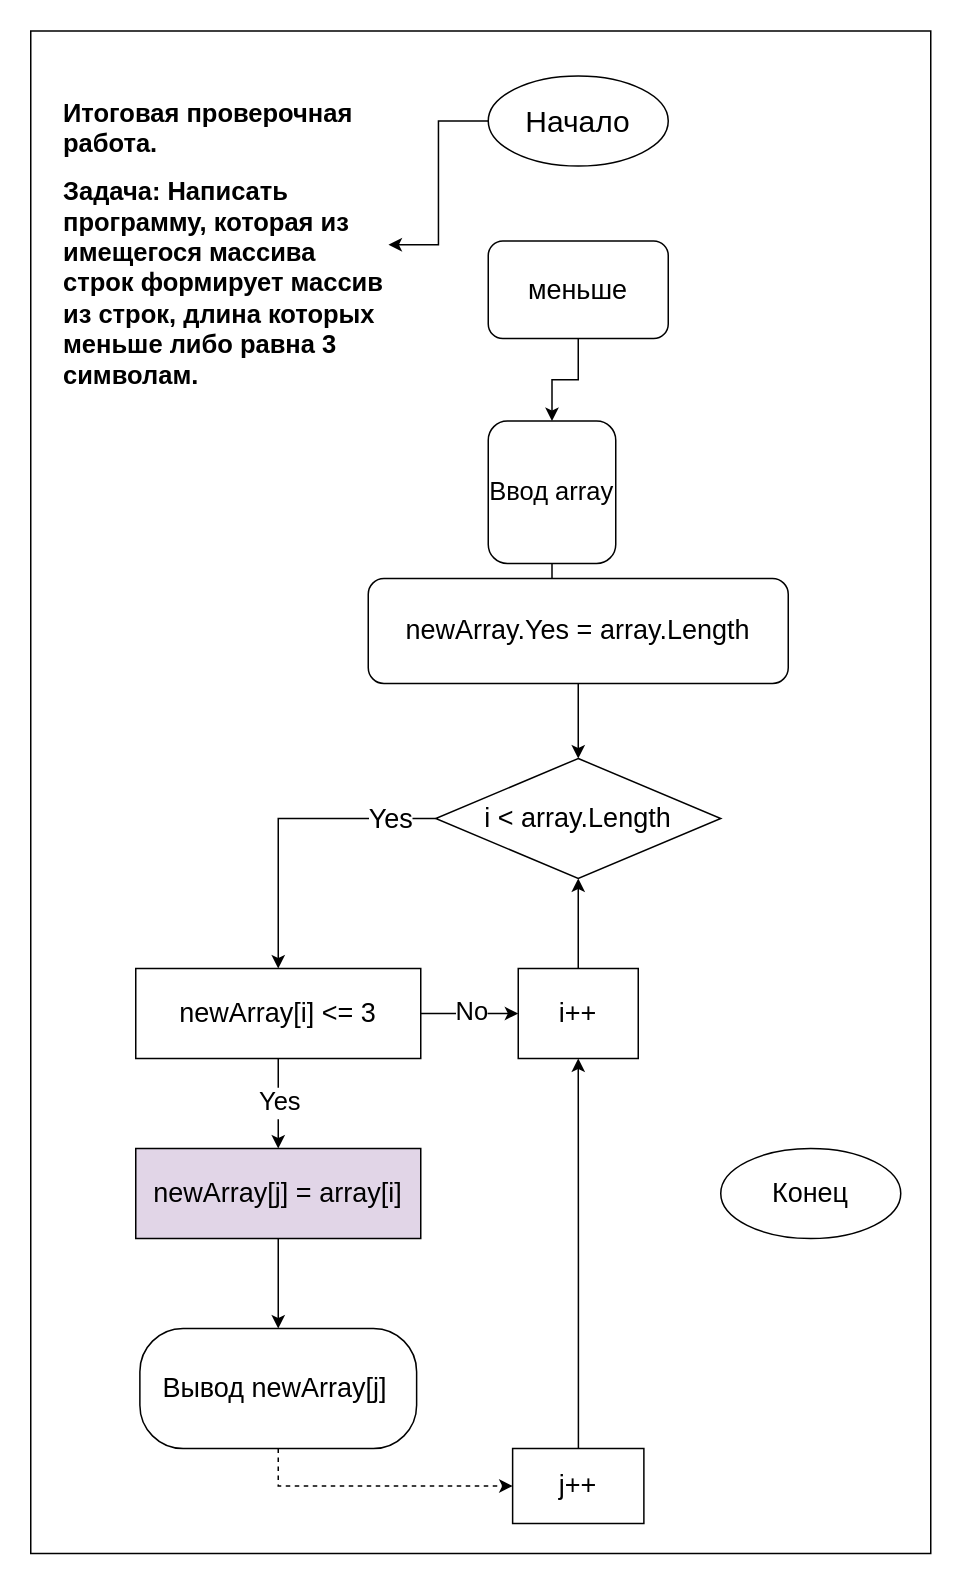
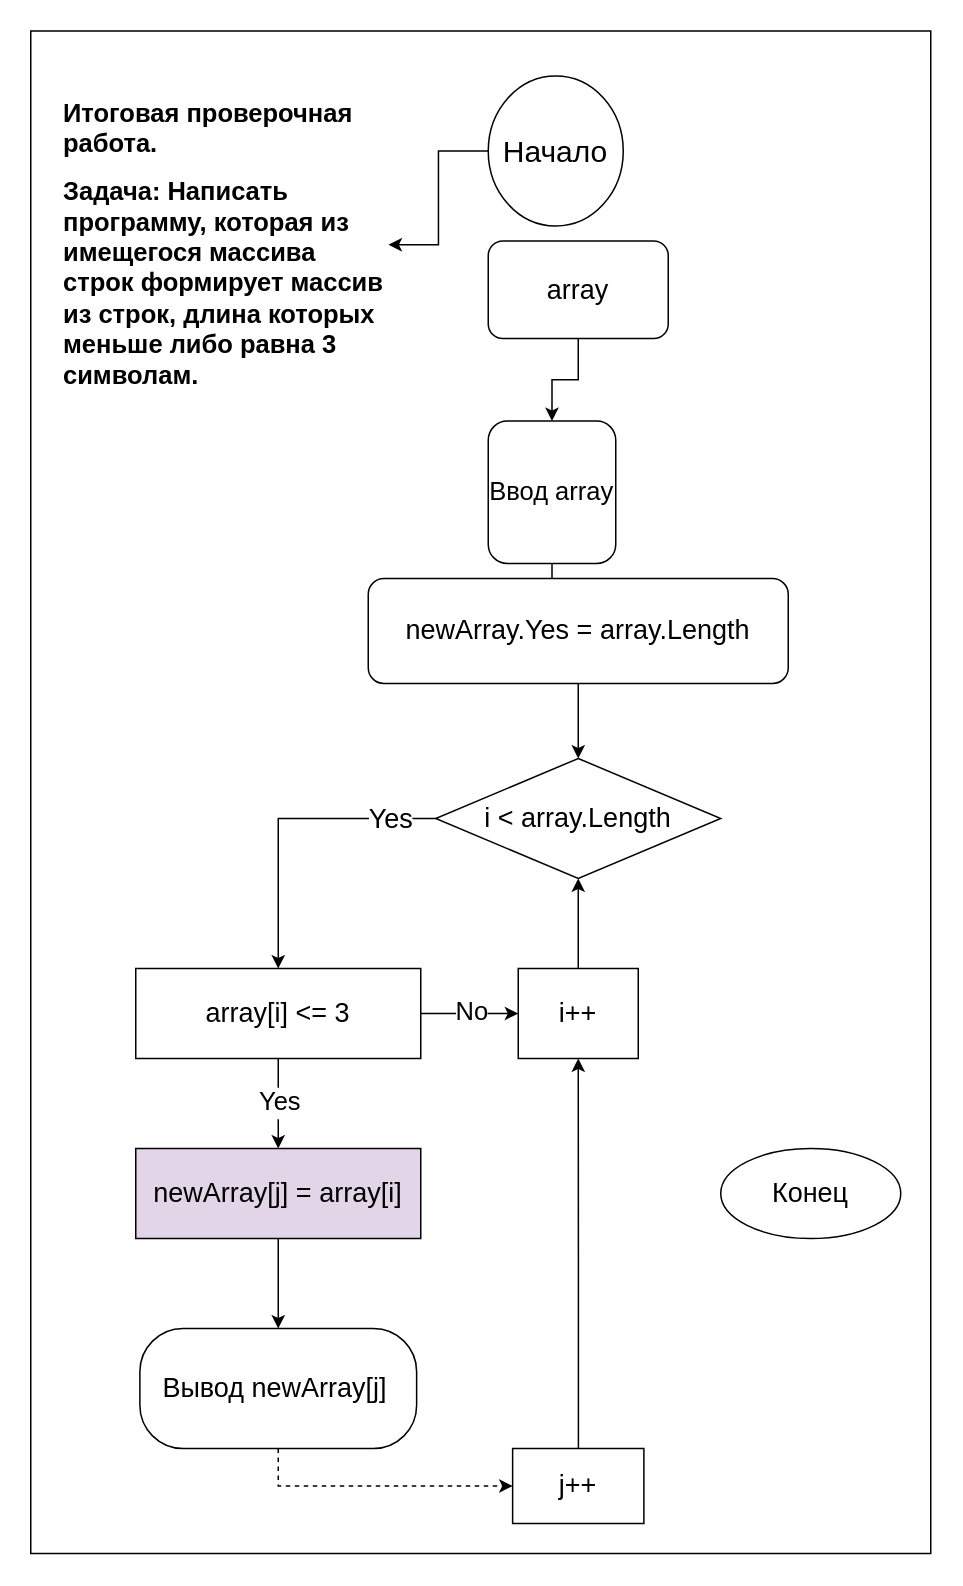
  <mxCell id="0" />
  <mxCell id="1" parent="0" />
  <mxCell id="2" value="" style="rounded=0;whiteSpace=wrap;html=1;fontSize=18;fillColor=none;" parent="1" vertex="1"><mxGeometry x="20" y="20" width="600" height="1015" as="geometry" /></mxCell>
  <mxCell id="3" style="edgeStyle=orthogonalEdgeStyle;rounded=0;orthogonalLoop=1;jettySize=auto;html=1;fontSize=18;" parent="1" source="4" target="12" edge="1"><mxGeometry relative="1" as="geometry" /></mxCell>
- <mxCell id="4" value="&lt;span style=&quot;font-size: 20px;&quot;&gt;Начало&lt;/span&gt;" style="ellipse;whiteSpace=wrap;html=1;" parent="1" vertex="1"><mxGeometry x="325" y="50" width="120" height="60" as="geometry" /></mxCell>
+ <mxCell id="4" value="&lt;span style=&quot;font-size: 20px;&quot;&gt;Начало&lt;/span&gt;" style="ellipse;whiteSpace=wrap;html=1;" parent="1" vertex="1"><mxGeometry x="325" y="50" width="90" height="100" as="geometry" /></mxCell>
  <mxCell id="5" value="Вывод newArray[j]&amp;nbsp;" style="rounded=1;whiteSpace=wrap;html=1;fontFamily=Helvetica;fontSize=18;fontColor=default;align=center;strokeColor=default;fillColor=default;arcSize=36;" parent="1" vertex="1"><mxGeometry x="92.75" y="885" width="184.5" height="80" as="geometry" /></mxCell>
  <mxCell id="6" value="Конец" style="ellipse;whiteSpace=wrap;html=1;fontFamily=Helvetica;fontSize=18;fontColor=default;align=center;strokeColor=default;fillColor=default;" parent="1" vertex="1"><mxGeometry x="480" y="765" width="120" height="60" as="geometry" /></mxCell>
  <mxCell id="7" value="" style="edgeStyle=orthogonalEdgeStyle;rounded=0;orthogonalLoop=1;jettySize=auto;html=1;fontSize=18;" parent="1" source="11" target="17" edge="1"><mxGeometry relative="1" as="geometry"><Array as="points"><mxPoint x="340" y="545" /><mxPoint x="340" y="545" /></Array></mxGeometry></mxCell>
  <mxCell id="8" value="Yes" style="edgeLabel;html=1;align=center;verticalAlign=middle;resizable=0;points=[];fontSize=18;" parent="7" vertex="1" connectable="0"><mxGeometry x="-0.167" y="-1" relative="1" as="geometry"><mxPoint x="54" y="1" as="offset" /></mxGeometry></mxCell>
  <mxCell id="9" value="" style="edgeStyle=orthogonalEdgeStyle;rounded=0;orthogonalLoop=1;jettySize=auto;html=1;fontSize=13;entryX=0.5;entryY=0;entryDx=0;entryDy=0;exitX=0.5;exitY=1;exitDx=0;exitDy=0;" parent="1" source="19" target="5" edge="1"><mxGeometry relative="1" as="geometry"><mxPoint x="550" y="595" as="targetPoint" /></mxGeometry></mxCell>
  <mxCell id="10" value="&lt;br&gt;" style="edgeLabel;html=1;align=center;verticalAlign=middle;resizable=0;points=[];fontSize=13;" parent="9" vertex="1" connectable="0"><mxGeometry x="0.088" y="-2" relative="1" as="geometry"><mxPoint as="offset" /></mxGeometry></mxCell>
  <mxCell id="11" value="i &amp;lt; array.Length" style="rhombus;whiteSpace=wrap;html=1;fontSize=18;" parent="1" vertex="1"><mxGeometry x="290" y="505" width="190" height="80" as="geometry" /></mxCell>
  <mxCell id="12" value="&lt;h1 style=&quot;font-size: 17px;&quot;&gt;&lt;font style=&quot;font-size: 17px;&quot;&gt;Итоговая проверочная работа.&lt;/font&gt;&lt;/h1&gt;&lt;h1 style=&quot;font-size: 17px;&quot;&gt;&lt;font style=&quot;font-size: 17px;&quot;&gt;Задача: Написать программу, которая из имещегося массива строк&amp;nbsp;&lt;/font&gt;формирует массив из строк, длина которых меньше либо равна 3 символам.&amp;nbsp;&lt;/h1&gt;" style="rounded=1;whiteSpace=wrap;html=1;fontFamily=Helvetica;fontSize=17;fontColor=default;align=left;strokeColor=none;fillColor=none;gradientColor=none;" parent="1" vertex="1"><mxGeometry x="40" y="40" width="218.5" height="245" as="geometry" /></mxCell>
  <mxCell id="13" style="edgeStyle=orthogonalEdgeStyle;rounded=0;orthogonalLoop=1;jettySize=auto;html=1;entryX=0;entryY=0.5;entryDx=0;entryDy=0;fontSize=17;" edge="1" parent="1" source="17" target="23"><mxGeometry relative="1" as="geometry" /></mxCell>
  <mxCell id="14" value="No" style="edgeLabel;html=1;align=center;verticalAlign=middle;resizable=0;points=[];fontSize=17;" vertex="1" connectable="0" parent="13"><mxGeometry x="0.009" y="1" relative="1" as="geometry"><mxPoint as="offset" /></mxGeometry></mxCell>
  <mxCell id="15" style="edgeStyle=orthogonalEdgeStyle;rounded=0;orthogonalLoop=1;jettySize=auto;html=1;entryX=0.5;entryY=0;entryDx=0;entryDy=0;fontSize=17;" edge="1" parent="1" source="17" target="19"><mxGeometry relative="1" as="geometry" /></mxCell>
  <mxCell id="16" value="Yes" style="edgeLabel;html=1;align=center;verticalAlign=middle;resizable=0;points=[];fontSize=17;" vertex="1" connectable="0" parent="15"><mxGeometry x="-0.049" relative="1" as="geometry"><mxPoint as="offset" /></mxGeometry></mxCell>
- <mxCell id="17" value="newArray[i] &amp;lt;= 3" style="rounded=0;whiteSpace=wrap;html=1;fontFamily=Helvetica;fontSize=18;fontColor=default;align=center;strokeColor=default;fillColor=default;" parent="1" vertex="1"><mxGeometry x="90" y="645" width="190" height="60" as="geometry" /></mxCell>
+ <mxCell id="17" value="array[i] &amp;lt;= 3" style="rounded=0;whiteSpace=wrap;html=1;fontFamily=Helvetica;fontSize=18;fontColor=default;align=center;strokeColor=default;fillColor=default;" parent="1" vertex="1"><mxGeometry x="90" y="645" width="190" height="60" as="geometry" /></mxCell>
  <mxCell id="18" style="edgeStyle=orthogonalEdgeStyle;rounded=0;orthogonalLoop=1;jettySize=auto;html=1;fontSize=17;exitX=0.5;exitY=1;exitDx=0;exitDy=0;dashed=1;" edge="1" parent="1" source="5" target="29"><mxGeometry relative="1" as="geometry" /></mxCell>
  <mxCell id="19" value="newArray[j] = аrray[i]" style="whiteSpace=wrap;html=1;fontSize=18;fillColor=#e1d5e7;" parent="1" vertex="1"><mxGeometry x="90" y="765" width="190" height="60" as="geometry" /></mxCell>
  <mxCell id="20" value="" style="edgeStyle=orthogonalEdgeStyle;rounded=0;orthogonalLoop=1;jettySize=auto;html=1;fontSize=18;" parent="1" source="21" target="25" edge="1"><mxGeometry relative="1" as="geometry"><mxPoint x="410" y="325" as="targetPoint" /></mxGeometry></mxCell>
- <mxCell id="21" value="меньше" style="rounded=1;whiteSpace=wrap;html=1;fontFamily=Helvetica;fontSize=18;fontColor=default;align=center;strokeColor=default;fillColor=default;" parent="1" vertex="1"><mxGeometry x="325" y="160" width="120" height="65" as="geometry" /></mxCell>
+ <mxCell id="21" value="аrray" style="rounded=1;whiteSpace=wrap;html=1;fontFamily=Helvetica;fontSize=18;fontColor=default;align=center;strokeColor=default;fillColor=default;" parent="1" vertex="1"><mxGeometry x="325" y="160" width="120" height="65" as="geometry" /></mxCell>
  <mxCell id="22" value="" style="edgeStyle=orthogonalEdgeStyle;rounded=0;orthogonalLoop=1;jettySize=auto;html=1;fontSize=13;" parent="1" source="23" target="11" edge="1"><mxGeometry relative="1" as="geometry" /></mxCell>
  <mxCell id="23" value="i++" style="whiteSpace=wrap;html=1;fontSize=18;fillColor=default;" parent="1" vertex="1"><mxGeometry x="345" y="645" width="80" height="60" as="geometry" /></mxCell>
  <mxCell id="24" style="edgeStyle=orthogonalEdgeStyle;rounded=0;orthogonalLoop=1;jettySize=auto;html=1;fontSize=17;" edge="1" parent="1" source="25" target="27"><mxGeometry relative="1" as="geometry"><mxPoint x="410" y="415" as="targetPoint" /></mxGeometry></mxCell>
  <mxCell id="25" value="Ввод array" style="rounded=1;whiteSpace=wrap;html=1;fontSize=17;" vertex="1" parent="1"><mxGeometry x="325" y="280" width="85" height="95" as="geometry" /></mxCell>
  <mxCell id="26" style="edgeStyle=orthogonalEdgeStyle;rounded=0;orthogonalLoop=1;jettySize=auto;html=1;entryX=0.5;entryY=0;entryDx=0;entryDy=0;fontSize=17;" edge="1" parent="1" source="27" target="11"><mxGeometry relative="1" as="geometry" /></mxCell>
  <mxCell id="27" value="&lt;span style=&quot;font-size: 18px;&quot;&gt;newArray.Yes =&amp;nbsp;&lt;/span&gt;&lt;span style=&quot;font-size: 18px;&quot;&gt;array.Length&lt;/span&gt;&lt;span style=&quot;font-size: 18px;&quot;&gt;&lt;br&gt;&lt;/span&gt;" style="rounded=1;whiteSpace=wrap;html=1;fontSize=17;" vertex="1" parent="1"><mxGeometry x="245" y="385" width="280" height="70" as="geometry" /></mxCell>
  <mxCell id="28" style="edgeStyle=orthogonalEdgeStyle;rounded=0;orthogonalLoop=1;jettySize=auto;html=1;entryX=0.5;entryY=1;entryDx=0;entryDy=0;fontSize=17;" edge="1" parent="1" source="29" target="23"><mxGeometry relative="1" as="geometry" /></mxCell>
  <mxCell id="29" value="j++" style="whiteSpace=wrap;html=1;fontSize=18;" vertex="1" parent="1"><mxGeometry x="341.25" y="965" width="87.5" height="50" as="geometry" /></mxCell>
